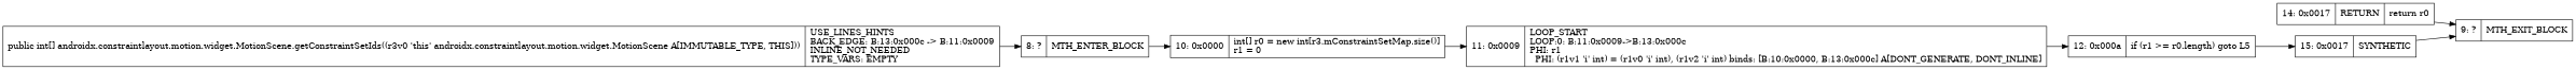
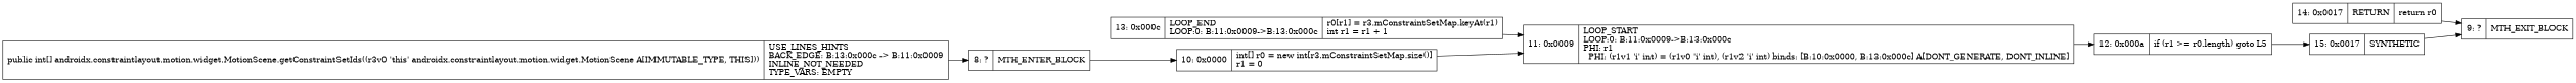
  digraph {
    rankdir=LR
    node [shape=record]
    n1 [label="{8\:\ ?|MTH_ENTER_BLOCK\l}"]
    n2 [label="{10\:\ 0x0000|int[] r0 = new int[r3.mConstraintSetMap.size()]\lr1 = 0\l}"]
    n3 [label="{11\:\ 0x0009|LOOP_START\lLOOP:0: B:11:0x0009\-\>B:13:0x000c\lPHI: r1 \l  PHI: (r1v1 'i' int) = (r1v0 'i' int), (r1v2 'i' int) binds: [B:10:0x0000, B:13:0x000c] A[DONT_GENERATE, DONT_INLINE]\l}"]
    n4 [label="{12\:\ 0x000a|if (r1 \>= r0.length) goto L5\l}"]
    n5 [label="{15\:\ 0x0017|SYNTHETIC\l}"]
+   n6 [label="{13\:\ 0x000c|LOOP_END\lLOOP:0: B:11:0x0009\-\>B:13:0x000c\l|r0[r1] = r3.mConstraintSetMap.keyAt(r1)\lint r1 = r1 + 1\l}"]
    n7 [label="{9\:\ ?|MTH_EXIT_BLOCK\l}"]
    n8 [label="{14\:\ 0x0017|RETURN\l|return r0\l}"]
    n9 [label="{public int[] androidx.constraintlayout.motion.widget.MotionScene.getConstraintSetIds((r3v0 'this' androidx.constraintlayout.motion.widget.MotionScene A[IMMUTABLE_TYPE, THIS]))  | USE_LINES_HINTS\lBACK_EDGE: B:13:0x000c \-\> B:11:0x0009\lINLINE_NOT_NEEDED\lTYPE_VARS: EMPTY\l}"]
    n1 -> n2
    n2 -> n3
    n3 -> n4
    n4 -> n5
    n5 -> n7
+   n6 -> n3
    n8 -> n7
    n9 -> n1
  }
